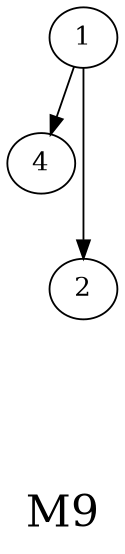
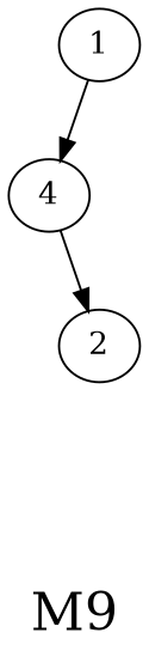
  digraph {
    fontsize=24
    label="\nM9\n"
    splines=false
    node [shape=ellipse]
    n1 [height=0.3 label=4 width=0.3]
    2 [height=0.3 width=0.3]
    1 [height=0.3 width=0.3]
-   1 -> 2
+   n1 -> 2
    1 -> n1
  }
